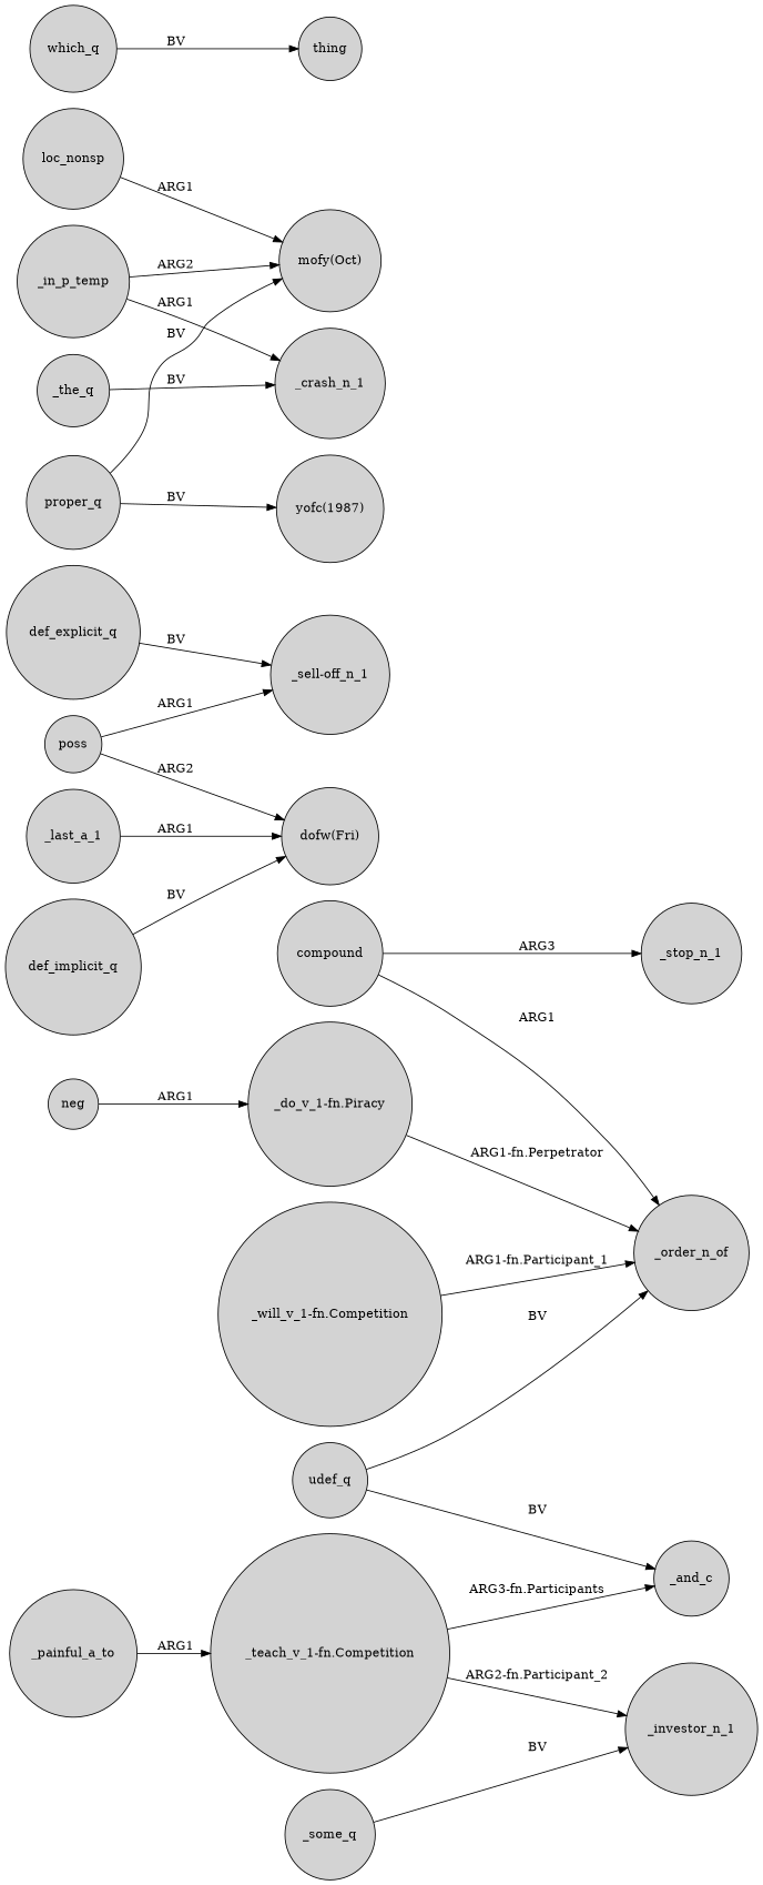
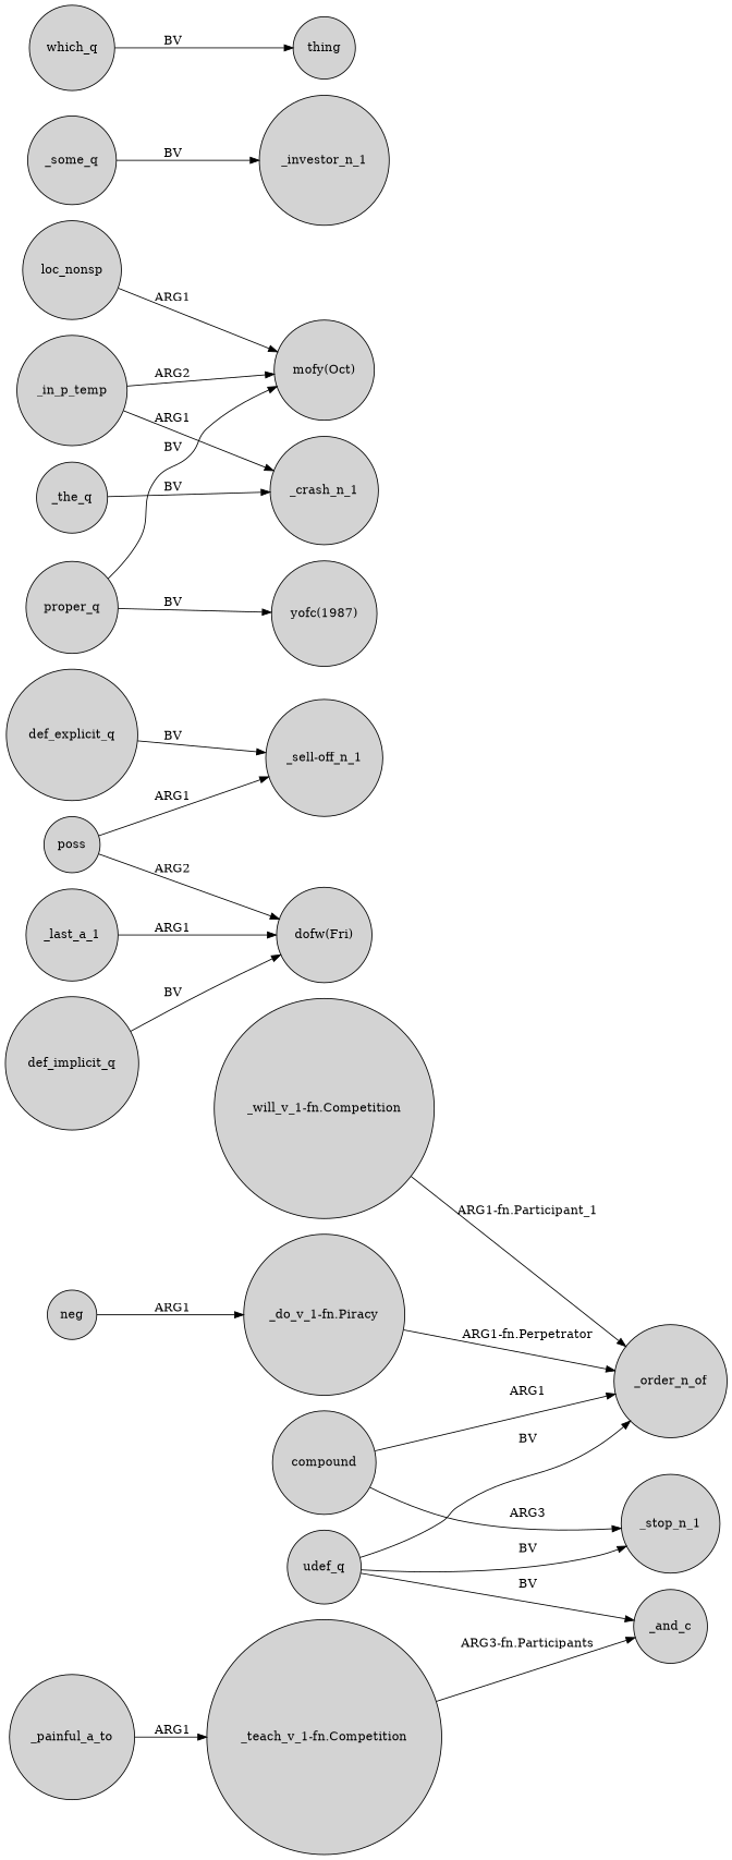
  digraph {
    rankdir=LR
    node [shape=circle style=filled]
    compound
    _order_n_of
    _stop_n_1
    poss
    "_sell-off_n_1"
    "dofw(Fri)"
    _in_p_temp
    "mofy(Oct)"
    _crash_n_1
    "_will_v_1-fn.Competition"
    "_teach_v_1-fn.Competition"
    _investor_n_1
    _and_c
    def_explicit_q
    which_q
    thing
    udef_q
    _last_a_1
    loc_nonsp
    _the_q
    proper_q
    "yofc(1987)"
    def_implicit_q
    _some_q
    _painful_a_to
    "_do_v_1-fn.Piracy"
    neg
    compound -> _order_n_of [label=ARG1]
    compound -> _stop_n_1 [label=ARG3]
    poss -> "_sell-off_n_1" [label=ARG1]
    poss -> "dofw(Fri)" [label=ARG2]
    _in_p_temp -> "mofy(Oct)" [label=ARG2]
    _in_p_temp -> _crash_n_1 [label=ARG1]
    "_will_v_1-fn.Competition" -> _order_n_of [label="ARG1-fn.Participant_1"]
-   "_teach_v_1-fn.Competition" -> _investor_n_1 [label="ARG2-fn.Participant_2"]
    "_teach_v_1-fn.Competition" -> _and_c [label="ARG3-fn.Participants"]
    def_explicit_q -> "_sell-off_n_1" [label=BV]
    which_q -> thing [label=BV]
    udef_q -> _order_n_of [label=BV]
+   udef_q -> _stop_n_1 [label=BV]
    udef_q -> _and_c [label=BV]
    _last_a_1 -> "dofw(Fri)" [label=ARG1]
    loc_nonsp -> "mofy(Oct)" [label=ARG1]
    _the_q -> _crash_n_1 [label=BV]
    proper_q -> "mofy(Oct)" [label=BV]
    proper_q -> "yofc(1987)" [label=BV]
    def_implicit_q -> "dofw(Fri)" [label=BV]
    _some_q -> _investor_n_1 [label=BV]
    _painful_a_to -> "_teach_v_1-fn.Competition" [label=ARG1]
    "_do_v_1-fn.Piracy" -> _order_n_of [label="ARG1-fn.Perpetrator"]
    neg -> "_do_v_1-fn.Piracy" [label=ARG1]
  }
